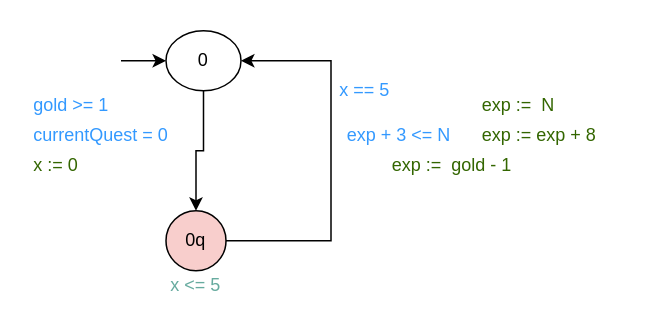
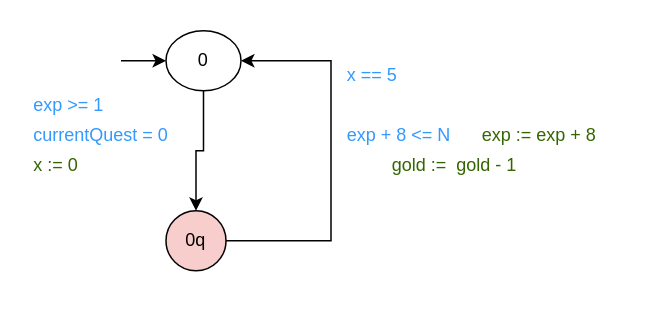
  <mxCell id="0" />
  <mxCell id="1" parent="0" />
  <mxCell id="2" style="edgeStyle=orthogonalEdgeStyle;rounded=0;orthogonalLoop=1;jettySize=auto;html=1;" parent="1" source="3" target="5" edge="1"><mxGeometry relative="1" as="geometry"><mxPoint x="130" y="118" as="targetPoint" /></mxGeometry></mxCell>
  <mxCell id="3" value="0" style="ellipse;whiteSpace=wrap;html=1;aspect=fixed;" parent="1" vertex="1"><mxGeometry x="110" y="20" width="50" height="40" as="geometry" /></mxCell>
  <mxCell id="4" value="" style="endArrow=classic;html=1;fontSize=8;" parent="1" target="3" edge="1"><mxGeometry width="50" height="50" relative="1" as="geometry"><mxPoint x="80" y="40" as="sourcePoint" /><mxPoint x="40" y="50" as="targetPoint" /></mxGeometry></mxCell>
  <mxCell id="5" value="0q" style="ellipse;whiteSpace=wrap;html=1;aspect=fixed;fillColor=#f8cecc;" parent="1" vertex="1"><mxGeometry x="110" y="140" width="40" height="40" as="geometry" /></mxCell>
- <mxCell id="6" value="x &amp;lt;= 5" style="text;html=1;strokeColor=none;fillColor=none;align=center;verticalAlign=middle;whiteSpace=wrap;rounded=0;fontColor=#67AB9F;" parent="1" vertex="1"><mxGeometry x="95" y="180" width="70" height="20" as="geometry" /></mxCell>
  <mxCell id="7" value="x := 0" style="text;html=1;strokeColor=none;fillColor=none;align=left;verticalAlign=middle;whiteSpace=wrap;rounded=0;labelBackgroundColor=none;fontColor=#336600;" parent="1" vertex="1"><mxGeometry x="20" y="100" width="60" height="20" as="geometry" /></mxCell>
  <mxCell id="8" style="edgeStyle=orthogonalEdgeStyle;rounded=0;orthogonalLoop=1;jettySize=auto;html=1;" parent="1" source="5" target="3" edge="1"><mxGeometry relative="1" as="geometry"><mxPoint x="140" y="150" as="targetPoint" /><mxPoint x="140" y="70" as="sourcePoint" /><Array as="points"><mxPoint x="220" y="160" /><mxPoint x="220" y="40" /></Array></mxGeometry></mxCell>
- <mxCell id="9" value="x == 5" style="text;html=1;strokeColor=none;fillColor=none;align=left;verticalAlign=middle;whiteSpace=wrap;rounded=0;fontColor=#3399FF;" parent="1" vertex="1"><mxGeometry x="224" y="50" width="70" height="20" as="geometry" /></mxCell>
- <mxCell id="10" value="&lt;font color=&quot;#3399ff&quot;&gt;gold &amp;gt;= 1&lt;/font&gt;" style="text;html=1;strokeColor=none;fillColor=none;align=left;verticalAlign=middle;whiteSpace=wrap;rounded=0;fontColor=#336600;" parent="1" vertex="1"><mxGeometry x="20" y="60" width="60" height="20" as="geometry" /></mxCell>
+ <mxCell id="9" value="x == 5" style="text;html=1;strokeColor=none;fillColor=none;align=left;verticalAlign=middle;whiteSpace=wrap;rounded=0;fontColor=#3399FF;" parent="1" vertex="1"><mxGeometry x="229" y="40" width="70" height="20" as="geometry" /></mxCell>
+ <mxCell id="10" value="&lt;font color=&quot;#3399ff&quot;&gt;exp &amp;gt;= 1&lt;/font&gt;" style="text;html=1;strokeColor=none;fillColor=none;align=left;verticalAlign=middle;whiteSpace=wrap;rounded=0;fontColor=#336600;" parent="1" vertex="1"><mxGeometry x="20" y="60" width="60" height="20" as="geometry" /></mxCell>
  <mxCell id="11" value="exp := exp + 8" style="text;html=1;strokeColor=none;fillColor=none;align=left;verticalAlign=middle;whiteSpace=wrap;rounded=0;fontColor=#336600;" parent="1" vertex="1"><mxGeometry x="319" y="80" width="100" height="20" as="geometry" /></mxCell>
- <mxCell id="12" value="&lt;font color=&quot;#3399ff&quot;&gt;exp + 3 &amp;lt;= N&lt;/font&gt;" style="text;html=1;strokeColor=none;fillColor=none;align=left;verticalAlign=middle;whiteSpace=wrap;rounded=0;fontColor=#336600;" parent="1" vertex="1"><mxGeometry x="229" y="80" width="80" height="20" as="geometry" /></mxCell>
- <mxCell id="13" value="exp :=&amp;nbsp; N" style="text;html=1;strokeColor=none;fillColor=none;align=left;verticalAlign=middle;whiteSpace=wrap;rounded=0;fontColor=#336600;" parent="1" vertex="1"><mxGeometry x="319" y="60" width="100" height="20" as="geometry" /></mxCell>
+ <mxCell id="12" value="&lt;font color=&quot;#3399ff&quot;&gt;exp + 8 &amp;lt;= N&lt;/font&gt;" style="text;html=1;strokeColor=none;fillColor=none;align=left;verticalAlign=middle;whiteSpace=wrap;rounded=0;fontColor=#336600;" parent="1" vertex="1"><mxGeometry x="229" y="80" width="80" height="20" as="geometry" /></mxCell>
  <mxCell id="14" value="currentQuest = 0" style="text;html=1;strokeColor=none;fillColor=none;align=left;verticalAlign=middle;whiteSpace=wrap;rounded=0;labelBackgroundColor=none;fontColor=#3399FF;" parent="1" vertex="1"><mxGeometry x="20" y="80" width="105" height="20" as="geometry" /></mxCell>
- <mxCell id="15" value="exp :=&amp;nbsp; gold - 1" style="text;html=1;strokeColor=none;fillColor=none;align=left;verticalAlign=middle;whiteSpace=wrap;rounded=0;fontColor=#336600;" parent="1" vertex="1"><mxGeometry x="259" y="100" width="100" height="20" as="geometry" /></mxCell>
+ <mxCell id="15" value="gold :=&amp;nbsp; gold - 1" style="text;html=1;strokeColor=none;fillColor=none;align=left;verticalAlign=middle;whiteSpace=wrap;rounded=0;fontColor=#336600;" parent="1" vertex="1"><mxGeometry x="259" y="100" width="100" height="20" as="geometry" /></mxCell>
